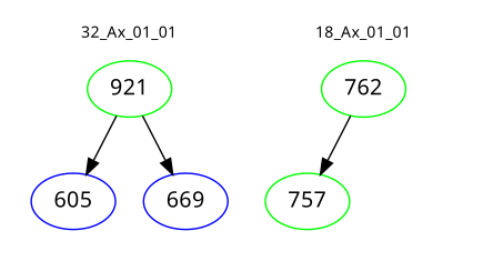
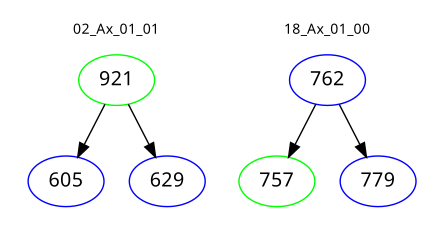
  digraph {
    fontname="Noto Sans"
    node [color=green fontname="Noto Sans"]
    edge [color=black fontname="Noto Sans"]
    n1 [label=921]
    n2 [color=blue label=605]
-   n3 [color=blue label=669]
-   n4 [label=762]
+   n3 [color=blue label=629]
+   n4 [color=blue label=762]
    n5 [label=757]
+   n6 [color=blue label=779]
    subgraph cluster_1 {
      color=white
      fontsize=10
-     label="32_Ax_01_01"
+     label="02_Ax_01_01"
      n1
      n2
      n3
    }
    subgraph cluster_2 {
      color=white
      fontsize=10
-     label="18_Ax_01_01"
+     label="18_Ax_01_00"
      n4
      n5
+     n6
    }
    n1 -> n2
    n1 -> n3
    n4 -> n5
+   n4 -> n6
  }
